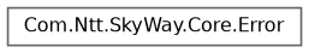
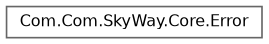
  digraph {
    rankdir=TB
-   n1 [color=grey40 fillcolor=white fontname=Helvetica fontsize=10 height=0.2 label="Com.Ntt.SkyWay.Core.Error" shape=box style=filled width=0.4]
+   n1 [color=grey40 fillcolor=white fontname=Helvetica fontsize=10 height=0.2 label="Com.Com.SkyWay.Core.Error" shape=box style=filled width=0.4]
  }
